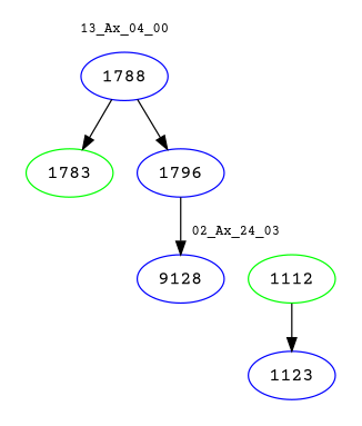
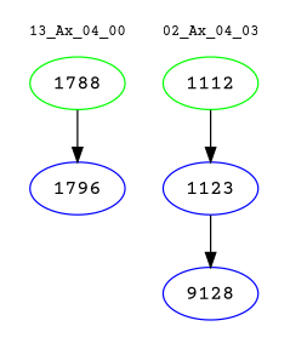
  digraph {
    fontname="Courier Prime"
    node [color=blue fontname="Courier Prime"]
    edge [color=black fontname="Courier Prime"]
-   n1 [label=1788]
-   n2 [color=green label=1783]
+   n1 [color=green label=1788]
    n3 [label=1796]
    n4 [label=1123]
    n5 [color=green label=1112]
    n6 [label=9128]
    subgraph cluster_1 {
      color=white
      fontsize=10
      label="13_Ax_04_00"
      n1
-     n2
      n3
    }
    subgraph cluster_2 {
      color=white
      fontsize=10
-     label="02_Ax_24_03"
+     label="02_Ax_04_03"
      n4
      n5
      n6
    }
-   n1 -> n2
    n1 -> n3
-   n3 -> n6
+   n4 -> n6
    n5 -> n4
  }
